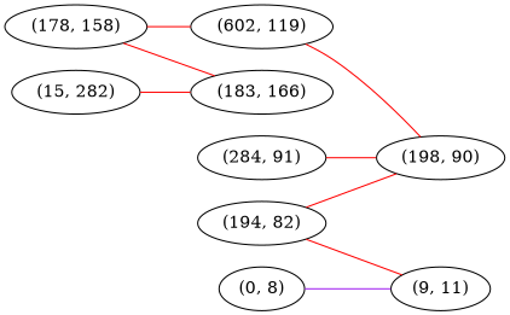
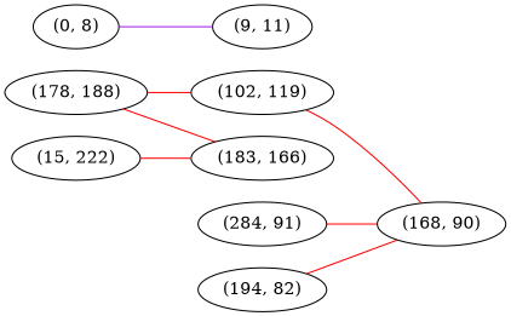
  graph {
    rankdir=LR
    edge [color=red weight=1]
-   "(178, 158)"
-   "(102, 119)" [label="(602, 119)"]
+   "(178, 158)" [label="(178, 188)"]
+   "(102, 119)"
    "(183, 166)"
-   "(198, 90)"
+   "(198, 90)" [label="(168, 90)"]
    n5 [label="(284, 91)"]
    "(194, 82)"
    "(9, 11)"
-   "(15, 222)" [label="(15, 282)"]
+   "(15, 222)"
    n9 [label="(0, 8)"]
    "(178, 158)" -- "(102, 119)"
    "(178, 158)" -- "(183, 166)"
    "(102, 119)" -- "(198, 90)"
    n5 -- "(198, 90)"
    "(194, 82)" -- "(198, 90)"
-   "(194, 82)" -- "(9, 11)"
    "(15, 222)" -- "(183, 166)"
    n9 -- "(9, 11)" [color=purple weight=4]
  }
